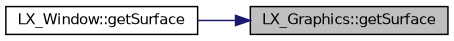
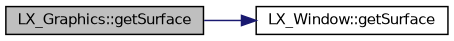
  digraph {
    rankdir=LR
    node [color=black fontname=Helvetica fontsize=10 shape=record style=filled]
    n1 [fillcolor=grey75 fontcolor=black height=0.2 label="LX_Graphics::getSurface" width=0.4]
    n2 [fillcolor=white height=0.2 label="LX_Window::getSurface" width=0.4]
-   n2 -> n1 [color=midnightblue fontname=Helvetica fontsize=10 labelfontname=Helvetica labelfontsize=10 style=solid]
+   n1 -> n2 [color=midnightblue fontname=Helvetica fontsize=10 labelfontname=Helvetica labelfontsize=10 style=solid]
  }
